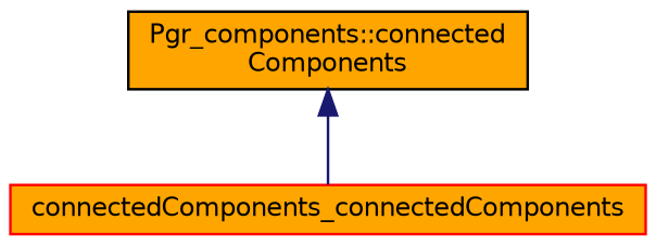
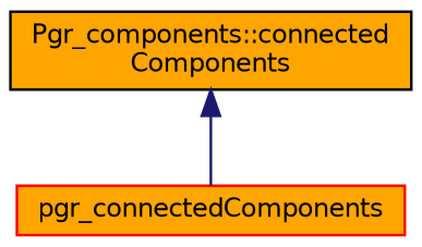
  digraph {
    rankdir=TB
    node [fillcolor=orange fontname=Helvetica fontsize=10 shape=record style=filled]
    n1 [color=black fontcolor=black height=0.2 label="Pgr_components::connected\lComponents" width=0.4]
-   n2 [color=red height=0.2 label=connectedComponents_connectedComponents width=0.4]
+   n2 [color=red height=0.2 label=pgr_connectedComponents width=0.4]
    n1 -> n2 [color=midnightblue dir=back fontname=Helvetica fontsize=10 labelfontname=Helvetica labelfontsize=10 style=solid]
  }
